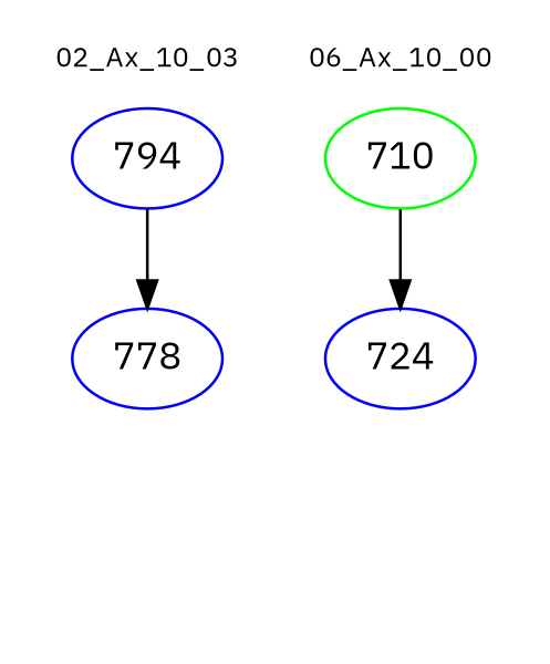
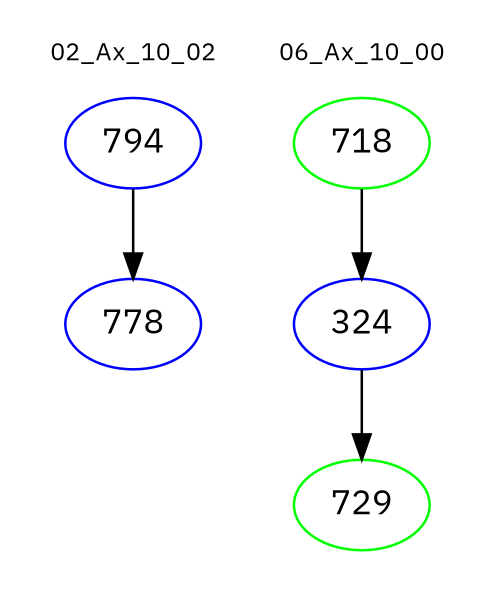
  digraph {
    fontname="IBM Plex Sans"
    node [color=blue fontname="IBM Plex Sans"]
    edge [color=black fontname="IBM Plex Sans"]
    n1 [label=794]
    n2 [label=778]
-   n3 [color=green label=710]
-   n4 [label=724]
+   n3 [color=green label=718]
+   n4 [label=324]
+   n5 [color=green label=729]
    subgraph cluster_1 {
      color=white
      fontsize=10
-     label="02_Ax_10_03"
+     label="02_Ax_10_02"
      n1
      n2
    }
    subgraph cluster_2 {
      color=white
      fontsize=10
      label="06_Ax_10_00"
      n3
      n4
+     n5
    }
    n1 -> n2
    n3 -> n4
+   n4 -> n5
  }
